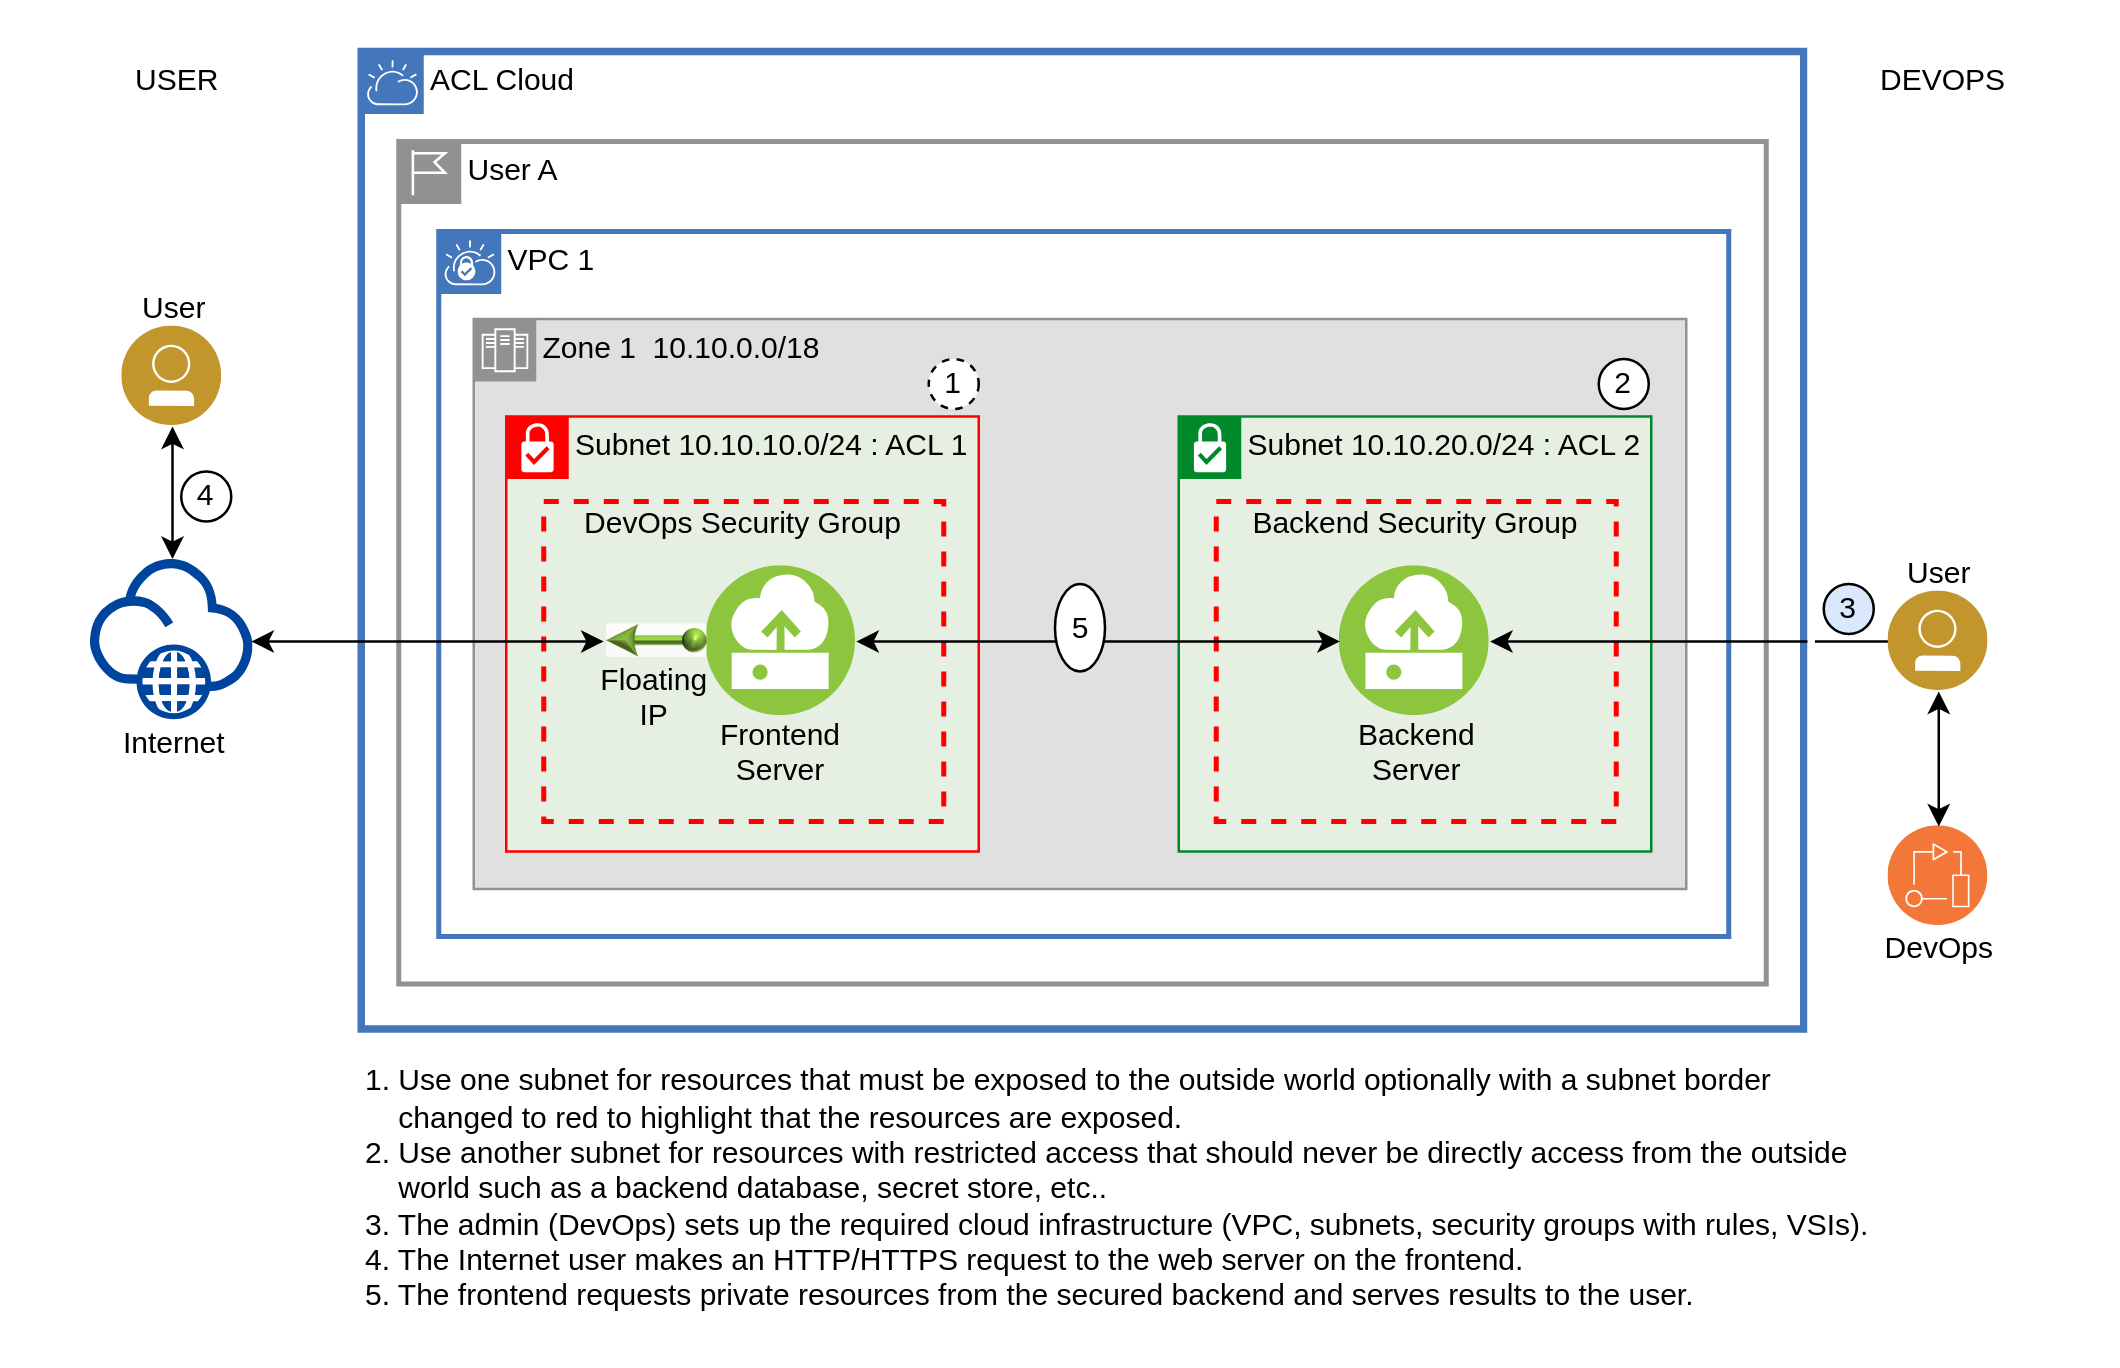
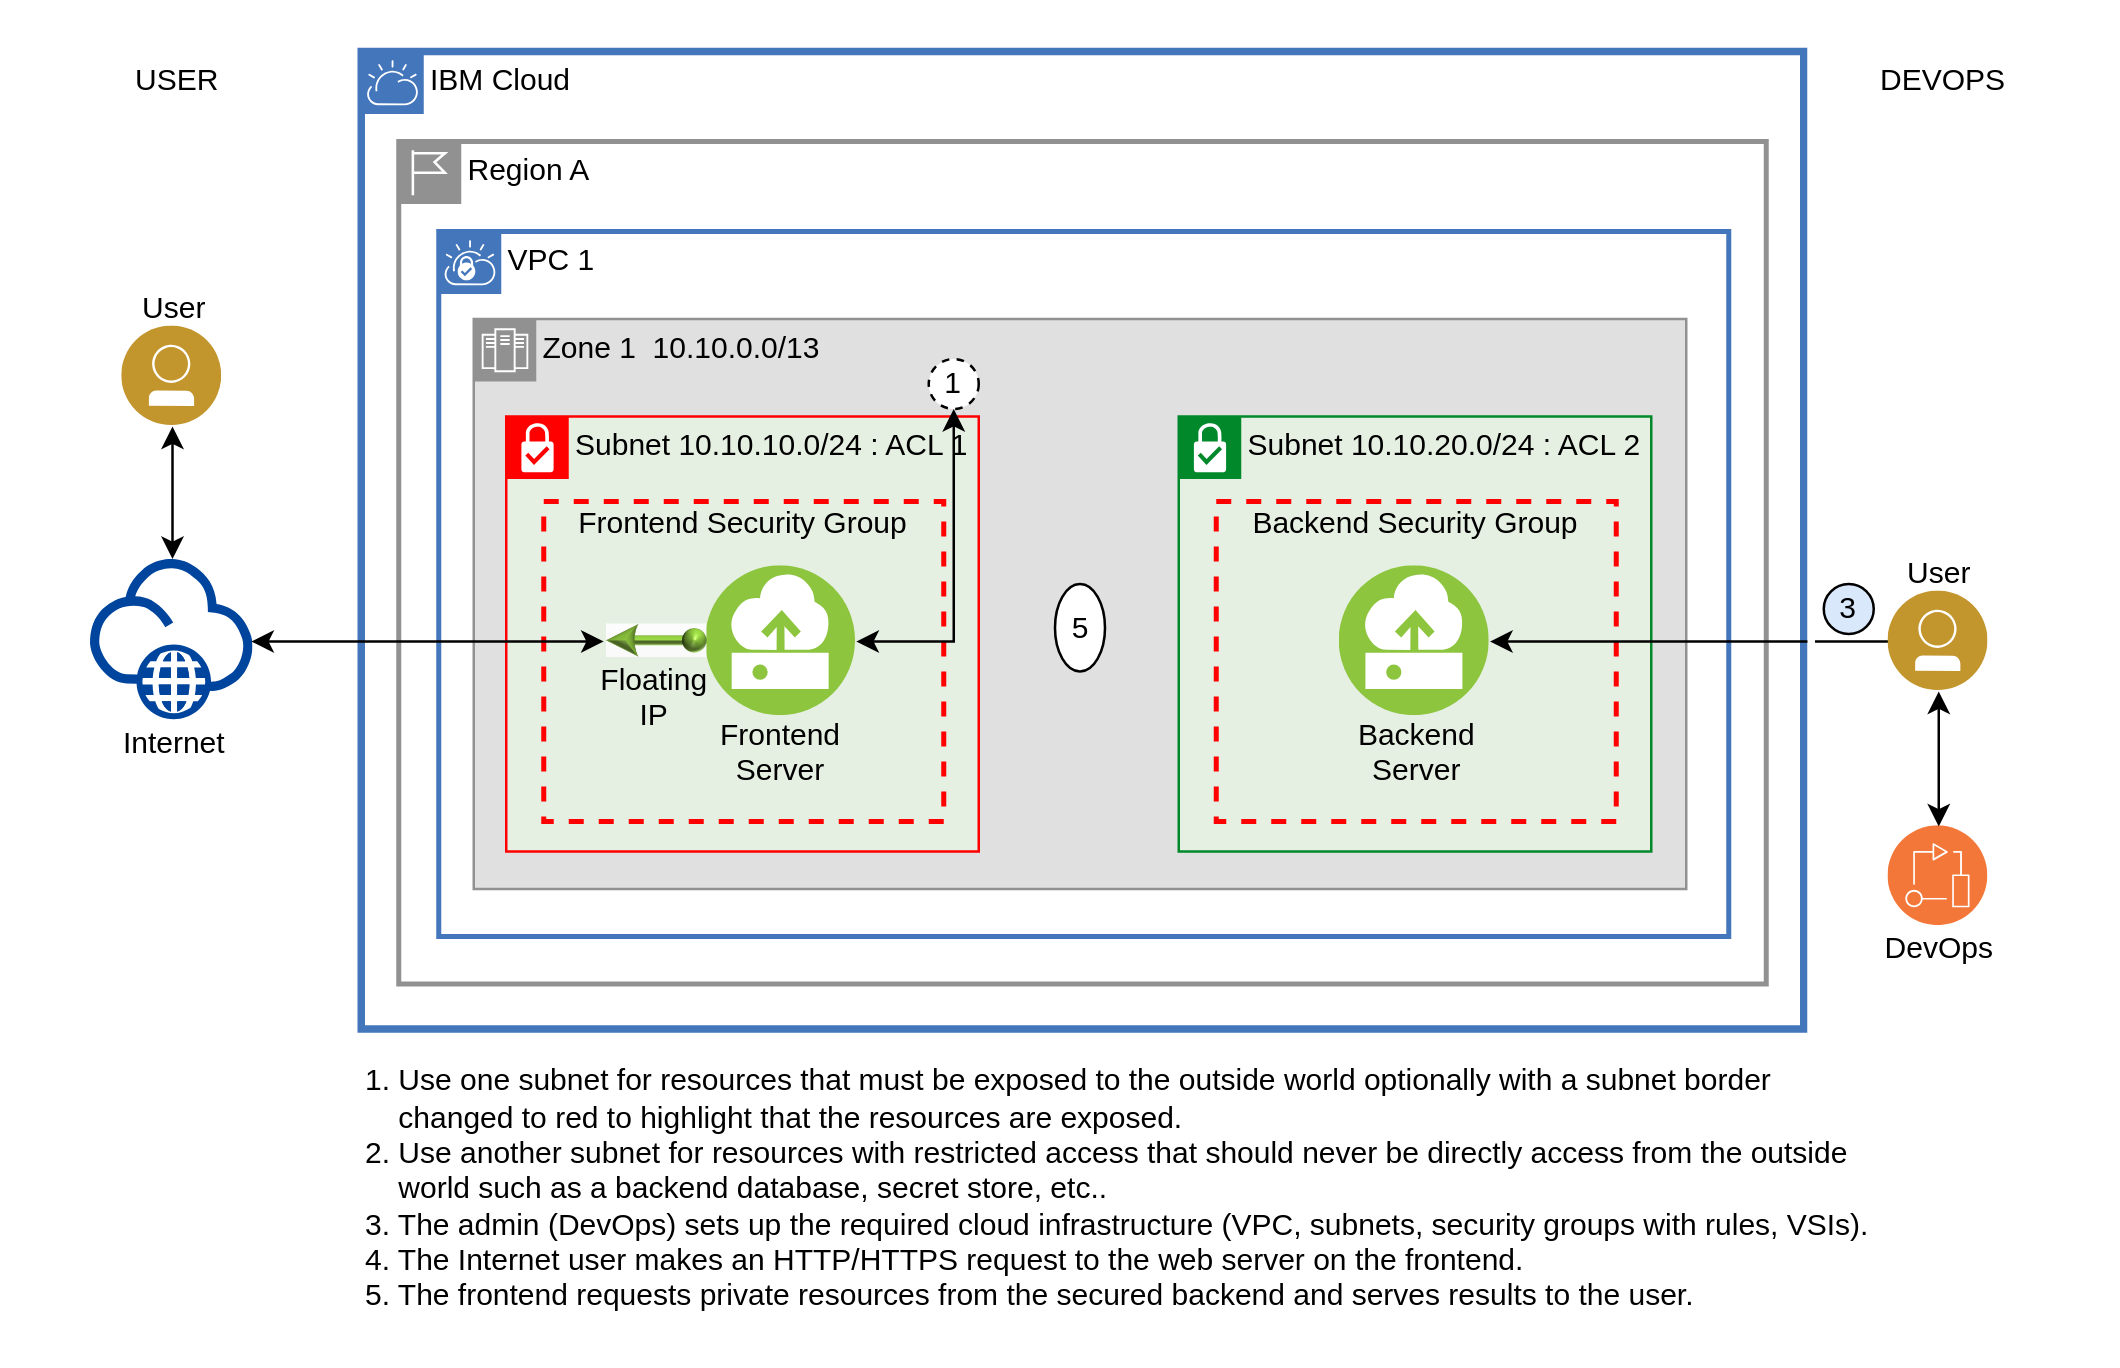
  <mxCell id="0" />
  <mxCell id="1" parent="0" />
  <mxCell id="2" value="USER" style="image=img/lib/ibm/vpc/PublicTagOff.svg;imageWidth=25;imageHeight=25;imageAlign=left;imageVerticalAlign=top;fontStyle=0;horizontal=1;verticalAlign=top;align=left;spacingLeft=32;spacingTop=-2;collapsible=0;startSize=28;fillColor=none;rounded=0;whiteSpace=wrap;html=1;absoluteArcSize=1;arcSize=0;strokeColor=#FFFFFF;strokeWidth=3;dashed=0;container=1;" parent="1" vertex="1"><mxGeometry x="20" y="20" width="121" height="391" as="geometry" /></mxCell>
  <mxCell id="3" value="Internet" style="aspect=fixed;perimeter=ellipsePerimeter;html=1;align=center;shadow=0;dashed=0;image;image=img/lib/ibm/vpc/Internet.svg;labelPosition=center;verticalLabelPosition=bottom;verticalAlign=top;fontSize=12;spacingTop=-5;" parent="2" vertex="1"><mxGeometry x="16" y="203" width="65" height="65" as="geometry" /></mxCell>
  <mxCell id="4" value="User" style="aspect=fixed;perimeter=ellipsePerimeter;html=1;align=center;shadow=0;dashed=0;image;image=img/lib/ibm/users/user.svg;labelPosition=center;verticalLabelPosition=top;verticalAlign=bottom;spacingTop=0;spacingBottom=-2;" parent="2" vertex="1"><mxGeometry x="28.5" y="110" width="40" height="40" as="geometry" /></mxCell>
  <mxCell id="5" value="" style="edgeStyle=elbowEdgeStyle;rounded=0;elbow=vertical;html=1;labelBackgroundColor=#ffffff;startArrow=classic;startFill=1;startSize=6;endArrow=classic;endFill=1;endSize=6;jettySize=auto;orthogonalLoop=1;strokeWidth=1;fontSize=14;exitX=0.5;exitY=0;exitDx=0;exitDy=0;entryX=0.5;entryY=1;entryDx=0;entryDy=0;" parent="2" source="3" target="4" edge="1"><mxGeometry width="60" height="60" relative="1" as="geometry"><mxPoint x="48" y="183" as="sourcePoint" /><mxPoint x="50" y="160" as="targetPoint" /><Array as="points" /></mxGeometry></mxCell>
- <mxCell id="6" value="4" style="ellipse;whiteSpace=wrap;html=1;aspect=fixed;strokeColor=#000000;fillColor=#FFFFFF;fontColor=#000000;" parent="2" vertex="1"><mxGeometry x="52" y="168" width="20" height="20" as="geometry" /></mxCell>
- <mxCell id="7" value="ACL Cloud" style="shape=mxgraph.ibm.box;prType=cloud;fontStyle=0;verticalAlign=top;align=left;spacingLeft=32;spacingTop=4;fillColor=none;rounded=0;whiteSpace=wrap;html=1;strokeColor=#4376BB;strokeWidth=3;dashed=0;container=1;spacing=-4;collapsible=0;" parent="1" vertex="1"><mxGeometry x="144" y="20" width="577" height="391" as="geometry" /></mxCell>
- <mxCell id="8" value="User A" style="shape=mxgraph.ibm.box;prType=region;fontStyle=0;verticalAlign=top;align=left;spacingLeft=32;spacingTop=4;fillColor=none;rounded=0;whiteSpace=wrap;html=1;strokeColor=#919191;strokeWidth=2;dashed=0;container=1;spacing=-4;collapsible=0;" parent="7" vertex="1"><mxGeometry x="15" y="36" width="547" height="337" as="geometry" /></mxCell>
+ <mxCell id="7" value="IBM Cloud" style="shape=mxgraph.ibm.box;prType=cloud;fontStyle=0;verticalAlign=top;align=left;spacingLeft=32;spacingTop=4;fillColor=none;rounded=0;whiteSpace=wrap;html=1;strokeColor=#4376BB;strokeWidth=3;dashed=0;container=1;spacing=-4;collapsible=0;" parent="1" vertex="1"><mxGeometry x="144" y="20" width="577" height="391" as="geometry" /></mxCell>
+ <mxCell id="8" value="Region A" style="shape=mxgraph.ibm.box;prType=region;fontStyle=0;verticalAlign=top;align=left;spacingLeft=32;spacingTop=4;fillColor=none;rounded=0;whiteSpace=wrap;html=1;strokeColor=#919191;strokeWidth=2;dashed=0;container=1;spacing=-4;collapsible=0;" parent="7" vertex="1"><mxGeometry x="15" y="36" width="547" height="337" as="geometry" /></mxCell>
  <mxCell id="9" value="VPC 1" style="shape=mxgraph.ibm.box;prType=vpc;fontStyle=0;verticalAlign=top;align=left;spacingLeft=32;spacingTop=4;fillColor=none;rounded=0;whiteSpace=wrap;html=1;strokeColor=#4376BB;strokeWidth=2;dashed=0;container=1;spacing=-4;collapsible=0;" parent="8" vertex="1"><mxGeometry x="16" y="36" width="516" height="282" as="geometry" /></mxCell>
- <mxCell id="10" value="&lt;div&gt;&lt;font style=&quot;font-size: 12px&quot;&gt;Zone 1&amp;nbsp; 10.10.0.0/18&lt;br&gt;&lt;/font&gt;&lt;/div&gt;" style="shape=mxgraph.ibm.box;prType=zone;fontStyle=0;verticalAlign=top;align=left;spacingLeft=32;spacingTop=4;fillColor=#E0E0E0;rounded=0;whiteSpace=wrap;html=1;strokeColor=#919191;strokeWidth=1;dashed=0;container=1;spacing=-4;collapsible=0;" parent="9" vertex="1"><mxGeometry x="14" y="35" width="485" height="228" as="geometry" /></mxCell>
+ <mxCell id="10" value="&lt;div&gt;&lt;font style=&quot;font-size: 12px&quot;&gt;Zone 1&amp;nbsp; 10.10.0.0/13&lt;br&gt;&lt;/font&gt;&lt;/div&gt;" style="shape=mxgraph.ibm.box;prType=zone;fontStyle=0;verticalAlign=top;align=left;spacingLeft=32;spacingTop=4;fillColor=#E0E0E0;rounded=0;whiteSpace=wrap;html=1;strokeColor=#919191;strokeWidth=1;dashed=0;container=1;spacing=-4;collapsible=0;" parent="9" vertex="1"><mxGeometry x="14" y="35" width="485" height="228" as="geometry" /></mxCell>
  <mxCell id="11" value="&lt;div&gt;&lt;font style=&quot;font-size: 12px&quot;&gt;Subnet 10.10.10.0/24 : ACL 1&lt;br&gt;&lt;/font&gt;&lt;/div&gt;" style="shape=mxgraph.ibm.box;prType=subnet;fontStyle=0;verticalAlign=top;align=left;spacingLeft=32;spacingTop=4;fillColor=#E6F0E2;rounded=0;whiteSpace=wrap;html=1;strokeColor=#FF0000;strokeWidth=1;dashed=0;container=1;spacing=-4;collapsible=0;" parent="10" vertex="1"><mxGeometry x="13" y="39" width="189" height="174" as="geometry" /></mxCell>
  <mxCell id="12" value="Frontend Server" style="aspect=fixed;perimeter=ellipsePerimeter;html=1;align=center;shadow=0;dashed=0;image;image=img/lib/ibm/vpc/Instance.svg;dashPattern=1 1;fontColor=#000000;fontSize=12;labelPosition=center;verticalLabelPosition=bottom;verticalAlign=top;spacingTop=-6;spacingLeft=0;labelBackgroundColor=none;whiteSpace=wrap;" parent="11" vertex="1"><mxGeometry x="80" y="60" width="60" height="60" as="geometry" /></mxCell>
  <mxCell id="13" value="&lt;div&gt;Floating &lt;br&gt;&lt;/div&gt;&lt;div&gt;IP&lt;/div&gt;" style="aspect=fixed;perimeter=ellipsePerimeter;html=1;align=center;shadow=0;dashed=0;image;image=img/lib/ibm/vpc/FloatingIP.svg;fontColor=#000000;labelPosition=center;verticalLabelPosition=bottom;verticalAlign=top;fontSize=12;spacingLeft=-1;spacingTop=-19;spacingBottom=-20;rotation=0;textDirection=rtl;flipH=0;flipV=1;direction=west;labelBackgroundColor=none;" parent="11" vertex="1"><mxGeometry x="39" y="69.5" width="41" height="41" as="geometry" /></mxCell>
- <mxCell id="14" value="DevOps Security Group" style="fontStyle=0;verticalAlign=top;align=center;spacingTop=-5;fillColor=none;rounded=0;whiteSpace=wrap;html=1;strokeColor=#FF0000;strokeWidth=2;dashed=1;container=1;collapsible=0;spacingLeft=0;" parent="11" vertex="1"><mxGeometry x="15" y="34" width="160" height="128" as="geometry" /></mxCell>
+ <mxCell id="14" value="Frontend Security Group" style="fontStyle=0;verticalAlign=top;align=center;spacingTop=-5;fillColor=none;rounded=0;whiteSpace=wrap;html=1;strokeColor=#FF0000;strokeWidth=2;dashed=1;container=1;collapsible=0;spacingLeft=0;" parent="11" vertex="1"><mxGeometry x="15" y="34" width="160" height="128" as="geometry" /></mxCell>
  <mxCell id="15" value="&lt;div&gt;&lt;font style=&quot;font-size: 12px&quot;&gt;Subnet 10.10.20.0/24&lt;/font&gt; : ACL 2&lt;br&gt;&lt;/div&gt;" style="shape=mxgraph.ibm.box;prType=subnet;fontStyle=0;verticalAlign=top;align=left;spacingLeft=32;spacingTop=4;fillColor=#E6F0E2;rounded=0;whiteSpace=wrap;html=1;strokeColor=#00882B;strokeWidth=1;dashed=0;container=1;spacing=-4;collapsible=0;" parent="10" vertex="1"><mxGeometry x="282" y="39" width="189" height="174" as="geometry" /></mxCell>
  <mxCell id="16" value="&lt;div&gt;Backend&lt;/div&gt;&lt;div&gt;Server&lt;br&gt;&lt;/div&gt;" style="aspect=fixed;perimeter=ellipsePerimeter;html=1;align=center;shadow=0;dashed=0;image;image=img/lib/ibm/vpc/Instance.svg;dashPattern=1 1;fontColor=#000000;fontSize=12;labelPosition=center;verticalLabelPosition=bottom;verticalAlign=top;imageBackground=none;labelBackgroundColor=none;spacingTop=-6;" parent="15" vertex="1"><mxGeometry x="64.5" y="60" width="60" height="60" as="geometry" /></mxCell>
  <mxCell id="17" value="Backend Security Group" style="fontStyle=0;verticalAlign=top;align=center;spacingTop=-5;fillColor=none;rounded=0;whiteSpace=wrap;html=1;strokeColor=#FF0000;strokeWidth=2;dashed=1;container=1;collapsible=0;spacingLeft=0;" parent="15" vertex="1"><mxGeometry x="15" y="34" width="160" height="128" as="geometry" /></mxCell>
- <mxCell id="18" style="edgeStyle=orthogonalEdgeStyle;rounded=0;orthogonalLoop=1;jettySize=auto;html=1;exitX=1;exitY=0.5;exitDx=0;exitDy=0;entryX=0;entryY=0.5;entryDx=0;entryDy=0;startArrow=classic;startFill=1;" parent="10" source="12" target="16" edge="1"><mxGeometry relative="1" as="geometry" /></mxCell>
+ <mxCell id="18" style="edgeStyle=orthogonalEdgeStyle;rounded=0;orthogonalLoop=1;jettySize=auto;html=1;exitX=1;exitY=0.5;exitDx=0;exitDy=0;startArrow=classic;startFill=1;" parent="10" source="12" target="20" edge="1"><mxGeometry relative="1" as="geometry" /></mxCell>
  <mxCell id="19" value="5" style="ellipse;whiteSpace=wrap;html=1;aspect=fixed;strokeColor=#000000;fillColor=#FFFFFF;fontColor=#000000;" parent="10" vertex="1"><mxGeometry x="232.5" y="106" width="20" height="35" as="geometry" /></mxCell>
  <mxCell id="20" value="1" style="ellipse;whiteSpace=wrap;html=1;aspect=fixed;strokeColor=#000000;fillColor=#FFFFFF;fontColor=#000000;dashed=1;" parent="10" vertex="1"><mxGeometry x="182" y="16" width="20" height="20" as="geometry" /></mxCell>
- <mxCell id="21" value="2" style="ellipse;whiteSpace=wrap;html=1;aspect=fixed;strokeColor=#000000;fillColor=#FFFFFF;fontColor=#000000;" parent="10" vertex="1"><mxGeometry x="450" y="16" width="20" height="20" as="geometry" /></mxCell>
  <mxCell id="22" value="" style="edgeStyle=elbowEdgeStyle;rounded=0;elbow=vertical;html=1;labelBackgroundColor=#ffffff;startArrow=classic;startFill=1;startSize=6;endArrow=classic;endFill=1;endSize=6;jettySize=auto;orthogonalLoop=1;strokeWidth=1;fontSize=14;entryX=1;entryY=0.5;entryDx=0;entryDy=0;" parent="1" target="13" edge="1"><mxGeometry width="60" height="60" relative="1" as="geometry"><mxPoint x="100" y="256" as="sourcePoint" /><mxPoint x="222" y="286" as="targetPoint" /><Array as="points"><mxPoint x="182" y="256" /></Array></mxGeometry></mxCell>
  <mxCell id="23" style="edgeStyle=orthogonalEdgeStyle;rounded=0;orthogonalLoop=1;jettySize=auto;html=1;exitX=1;exitY=0.5;exitDx=0;exitDy=0;entryX=0;entryY=0.5;entryDx=0;entryDy=0;startArrow=classic;startFill=1;endArrow=none;endFill=0;" parent="1" source="16" target="26" edge="1"><mxGeometry relative="1" as="geometry" /></mxCell>
  <mxCell id="24" value="DEVOPS" style="shape=mxgraph.ibm.box;prType=enterprise;fontStyle=0;verticalAlign=top;align=left;spacingLeft=32;spacingTop=4;fillColor=none;rounded=0;whiteSpace=wrap;html=1;strokeColor=#FFFFFF;strokeWidth=3;dashed=0;container=1;spacing=-4;collapsible=0;fontColor=#000000;" parent="1" vertex="1"><mxGeometry x="724" y="20" width="102" height="391" as="geometry" /></mxCell>
  <mxCell id="25" value="DevOps" style="aspect=fixed;perimeter=ellipsePerimeter;html=1;align=center;shadow=0;dashed=0;fontColor=#000000;labelBackgroundColor=#ffffff;fontSize=12;spacingTop=-5;image;image=img/lib/ibm/devops/devops.svg;strokeColor=#FF0000;fillColor=#F8CECC;" parent="24" vertex="1"><mxGeometry x="31" y="310" width="40" height="40" as="geometry" /></mxCell>
  <mxCell id="26" value="User" style="aspect=fixed;perimeter=ellipsePerimeter;html=1;align=center;shadow=0;dashed=0;image;image=img/lib/ibm/users/user.svg;labelPosition=center;verticalLabelPosition=top;verticalAlign=bottom;spacingBottom=-2;" parent="24" vertex="1"><mxGeometry x="31" y="216" width="40" height="40" as="geometry" /></mxCell>
  <mxCell id="27" style="edgeStyle=orthogonalEdgeStyle;rounded=0;orthogonalLoop=1;jettySize=auto;html=1;exitX=0.5;exitY=1;exitDx=0;exitDy=0;entryX=0.5;entryY=0;entryDx=0;entryDy=0;startArrow=classic;startFill=1;endArrow=classic;endFill=1;fontColor=#000000;" parent="24" source="26" target="25" edge="1"><mxGeometry relative="1" as="geometry" /></mxCell>
  <mxCell id="28" value="3" style="ellipse;whiteSpace=wrap;html=1;aspect=fixed;strokeColor=#000000;fillColor=#dae8fc;fontColor=#000000;" parent="24" vertex="1"><mxGeometry x="5" y="213" width="20" height="20" as="geometry" /></mxCell>
  <mxCell id="29" value="&lt;div align=&quot;left&quot;&gt;1. Use one subnet for resources that must be exposed to the outside world optionally with a subnet border &lt;br&gt;&lt;/div&gt;&lt;div align=&quot;left&quot;&gt;&amp;nbsp;&amp;nbsp;&amp;nbsp; changed to red to highlight that the resources are exposed.&lt;/div&gt;&lt;div align=&quot;left&quot;&gt;2. Use another subnet for resources with restricted access that should never be directly access from the outside &lt;br&gt;&lt;/div&gt;&lt;div align=&quot;left&quot;&gt;&amp;nbsp;&amp;nbsp;&amp;nbsp; world such as a backend database, secret store, etc.. &lt;br&gt;&lt;/div&gt;&lt;div align=&quot;left&quot;&gt;3. The admin (DevOps) sets up the required cloud infrastructure (VPC, subnets, security groups with rules, VSIs).&lt;/div&gt;&lt;div align=&quot;left&quot;&gt;4. The Internet user makes an HTTP/HTTPS request to the web server on the frontend.&lt;/div&gt;&lt;div align=&quot;left&quot;&gt;5. The frontend requests private resources from the secured backend and serves results to the user.&lt;br&gt;&lt;/div&gt;" style="text;html=1;resizable=0;autosize=1;align=left;verticalAlign=middle;points=[];fillColor=none;strokeColor=none;rounded=0;fontColor=#000000;" parent="1" vertex="1"><mxGeometry x="144" y="425" width="620" height="100" as="geometry" /></mxCell>
  <mxCell id="30" parent="0" />
  <mxCell id="31" parent="0" />
  <mxCell id="32" value="Connector" parent="0" />
  <mxCell id="33" parent="0" />
  <mxCell id="34" value="Connector" parent="0" />
  <mxCell id="35" parent="0" />
  <mxCell id="36" parent="0" />
  <mxCell id="37" value="Connector" parent="0" />
  <mxCell id="38" parent="0" />
  <mxCell id="39" value="Connector" parent="0" />
